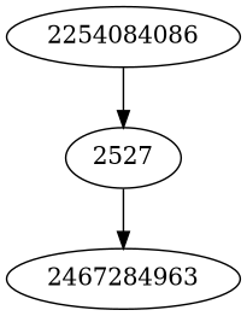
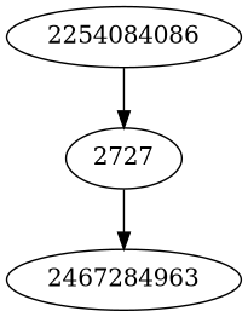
  strict digraph {
    2254084086
-   2527
+   2527 [label=2727]
    2467284963
    2254084086 -> 2527
    2527 -> 2467284963
  }
